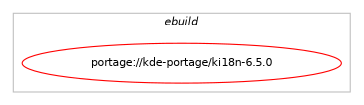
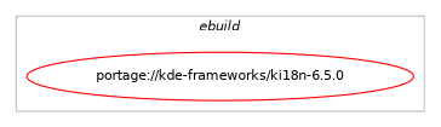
  digraph {
    compound=true
    concentrate=true
    fontname=Helvetica
    fontsize=10
    newrank=true
    rankdir=LR
    ranksep=1.5
-   n1 [color=red fontname=Helvetica fontsize=10 label="portage://kde-portage/ki18n-6.5.0" width=4]
+   n1 [color=red fontname=Helvetica fontsize=10 label="portage://kde-frameworks/ki18n-6.5.0" width=4]
    subgraph cluster_1 {
      color=gray
      label=<<i>ebuild</i>>
      n1
    }
    subgraph cluster_2 {
      color=gray
      label=<<i>dependencies</i>>
      subgraph cluster_3 {
        color=gray
        fillcolor="#eeeeee"
        label=<<i>compile</i>>
        style=filled
      }
      subgraph cluster_4 {
        color=gray
        fillcolor="#eeeeee"
        label=<<i>compile and run</i>>
        style=filled
      }
      subgraph cluster_5 {
        color=gray
        fillcolor="#eeeeee"
        label=<<i>run</i>>
        style=filled
      }
    }
    subgraph cluster_6 {
      color=gray
      label=<<i>candidates</i>>
      rank=same
    }
  }
